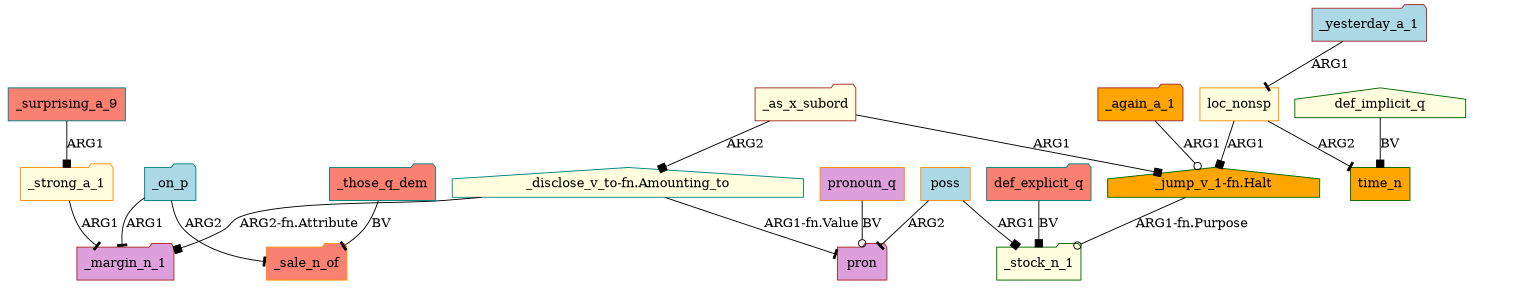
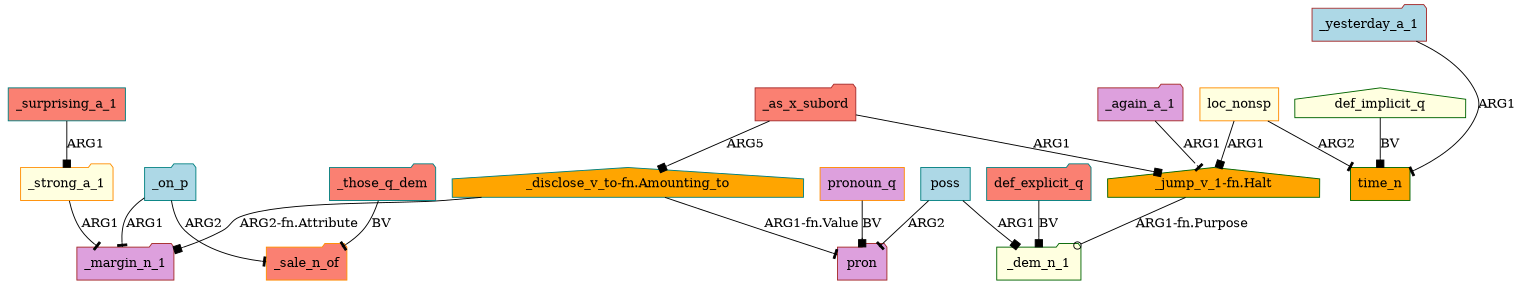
  digraph {
    node [color=darkorange fillcolor=lightyellow shape=folder style=filled]
    edge [arrowhead=tee]
    _strong_a_1
    _margin_n_1 [color=brown fillcolor=plum]
    _on_p [color=teal fillcolor=lightblue]
    _sale_n_of [fillcolor=salmon]
    loc_nonsp [shape=box]
    "_jump_v_1-fn.Halt" [color=darkgreen fillcolor=orange shape=house]
    time_n [color=darkgreen fillcolor=orange shape=box]
-   _stock_n_1 [color=darkgreen]
-   "_disclose_v_to-fn.Amounting_to" [color=teal shape=house]
+   _stock_n_1 [color=darkgreen label=_dem_n_1]
+   "_disclose_v_to-fn.Amounting_to" [color=teal fillcolor=orange shape=house]
    pron [color=brown fillcolor=plum]
-   _as_x_subord [color=brown]
+   _as_x_subord [color=brown fillcolor=salmon]
    def_explicit_q [color=teal fillcolor=salmon]
    _yesterday_a_1 [color=brown fillcolor=lightblue]
-   _again_a_1 [color=brown fillcolor=orange]
+   _again_a_1 [color=brown fillcolor=plum]
    pronoun_q [fillcolor=plum shape=box]
-   _surprising_a_1 [color=teal fillcolor=salmon shape=box label=_surprising_a_9]
-   poss [fillcolor=lightblue shape=box]
+   _surprising_a_1 [color=teal fillcolor=salmon shape=box]
+   poss [color=teal fillcolor=lightblue shape=box]
    _those_q_dem [color=teal fillcolor=salmon]
    def_implicit_q [color=darkgreen shape=house]
    _strong_a_1 -> _margin_n_1 [label=ARG1]
    _on_p -> _margin_n_1 [label=ARG1]
    _on_p -> _sale_n_of [label=ARG2]
    loc_nonsp -> "_jump_v_1-fn.Halt" [arrowhead=box label=ARG1]
    loc_nonsp -> time_n [label=ARG2]
    "_jump_v_1-fn.Halt" -> _stock_n_1 [arrowhead=odot label="ARG1-fn.Purpose"]
    "_disclose_v_to-fn.Amounting_to" -> _margin_n_1 [arrowhead=box label="ARG2-fn.Attribute"]
    "_disclose_v_to-fn.Amounting_to" -> pron [label="ARG1-fn.Value"]
    _as_x_subord -> "_jump_v_1-fn.Halt" [arrowhead=box label=ARG1]
-   _as_x_subord -> "_disclose_v_to-fn.Amounting_to" [arrowhead=box label=ARG2]
+   _as_x_subord -> "_disclose_v_to-fn.Amounting_to" [arrowhead=box label=ARG5]
    def_explicit_q -> _stock_n_1 [arrowhead=box label=BV]
-   _yesterday_a_1 -> loc_nonsp [label=ARG1]
-   _again_a_1 -> "_jump_v_1-fn.Halt" [arrowhead=odot label=ARG1]
-   pronoun_q -> pron [arrowhead=odot label=BV]
+   _yesterday_a_1 -> time_n [label=ARG1]
+   _again_a_1 -> "_jump_v_1-fn.Halt" [label=ARG1]
+   pronoun_q -> pron [arrowhead=box label=BV]
    _surprising_a_1 -> _strong_a_1 [arrowhead=box label=ARG1]
    poss -> _stock_n_1 [arrowhead=box label=ARG1]
    poss -> pron [label=ARG2]
    _those_q_dem -> _sale_n_of [label=BV]
    def_implicit_q -> time_n [arrowhead=box label=BV]
  }
